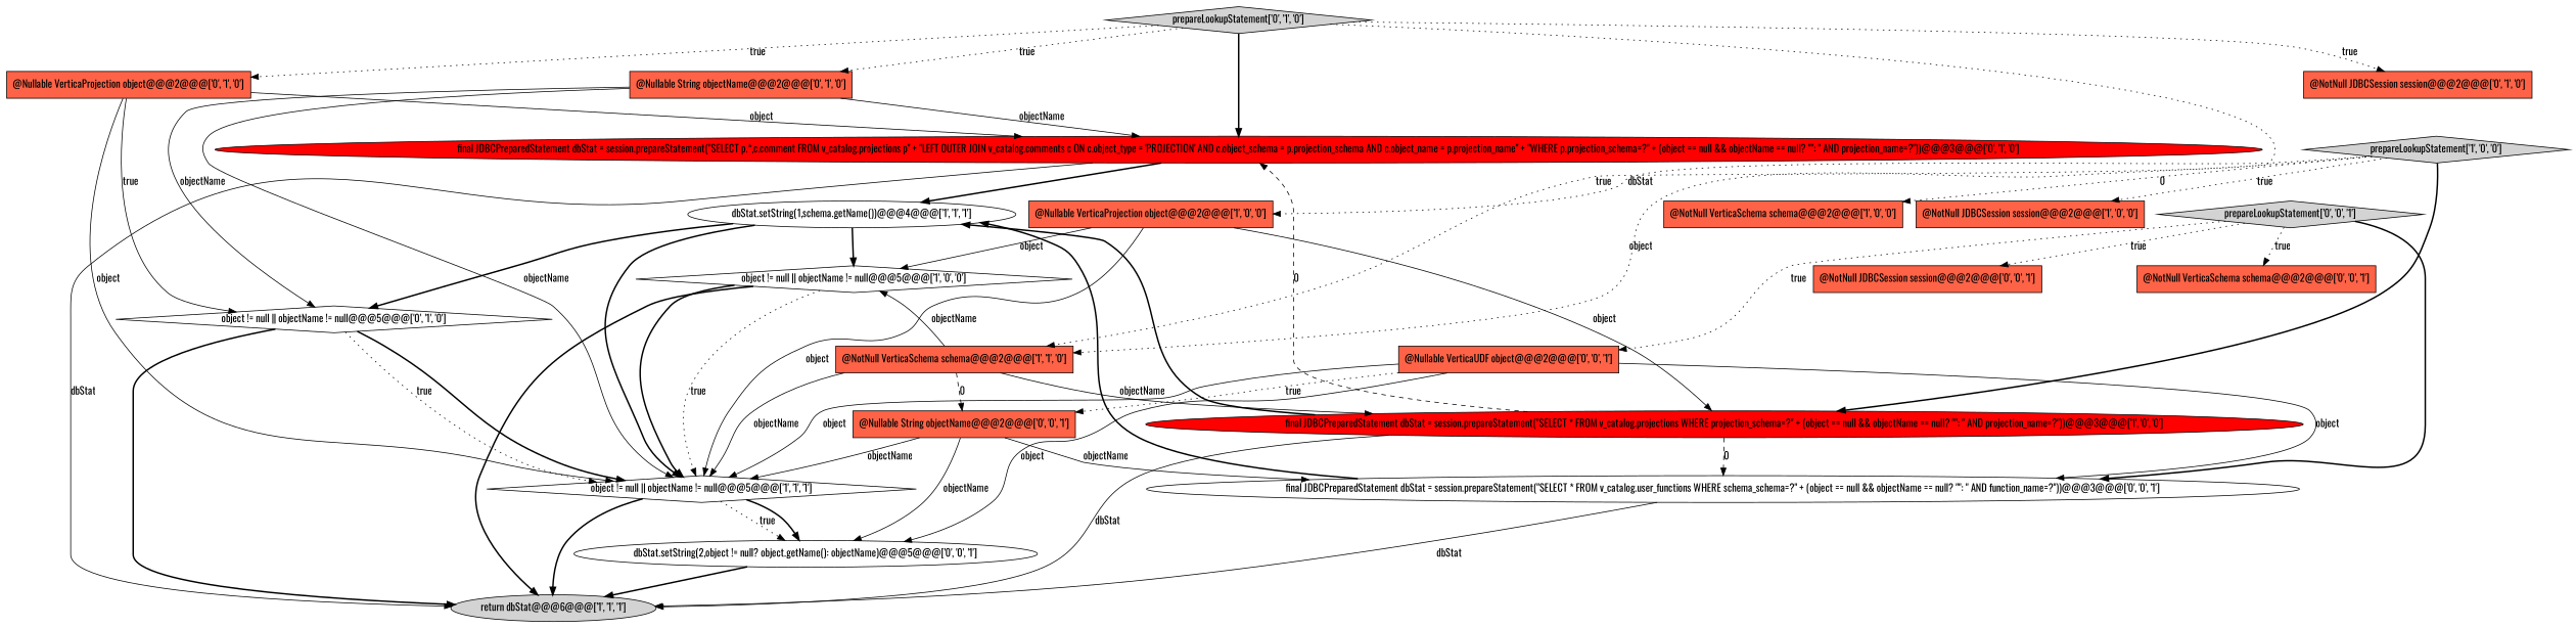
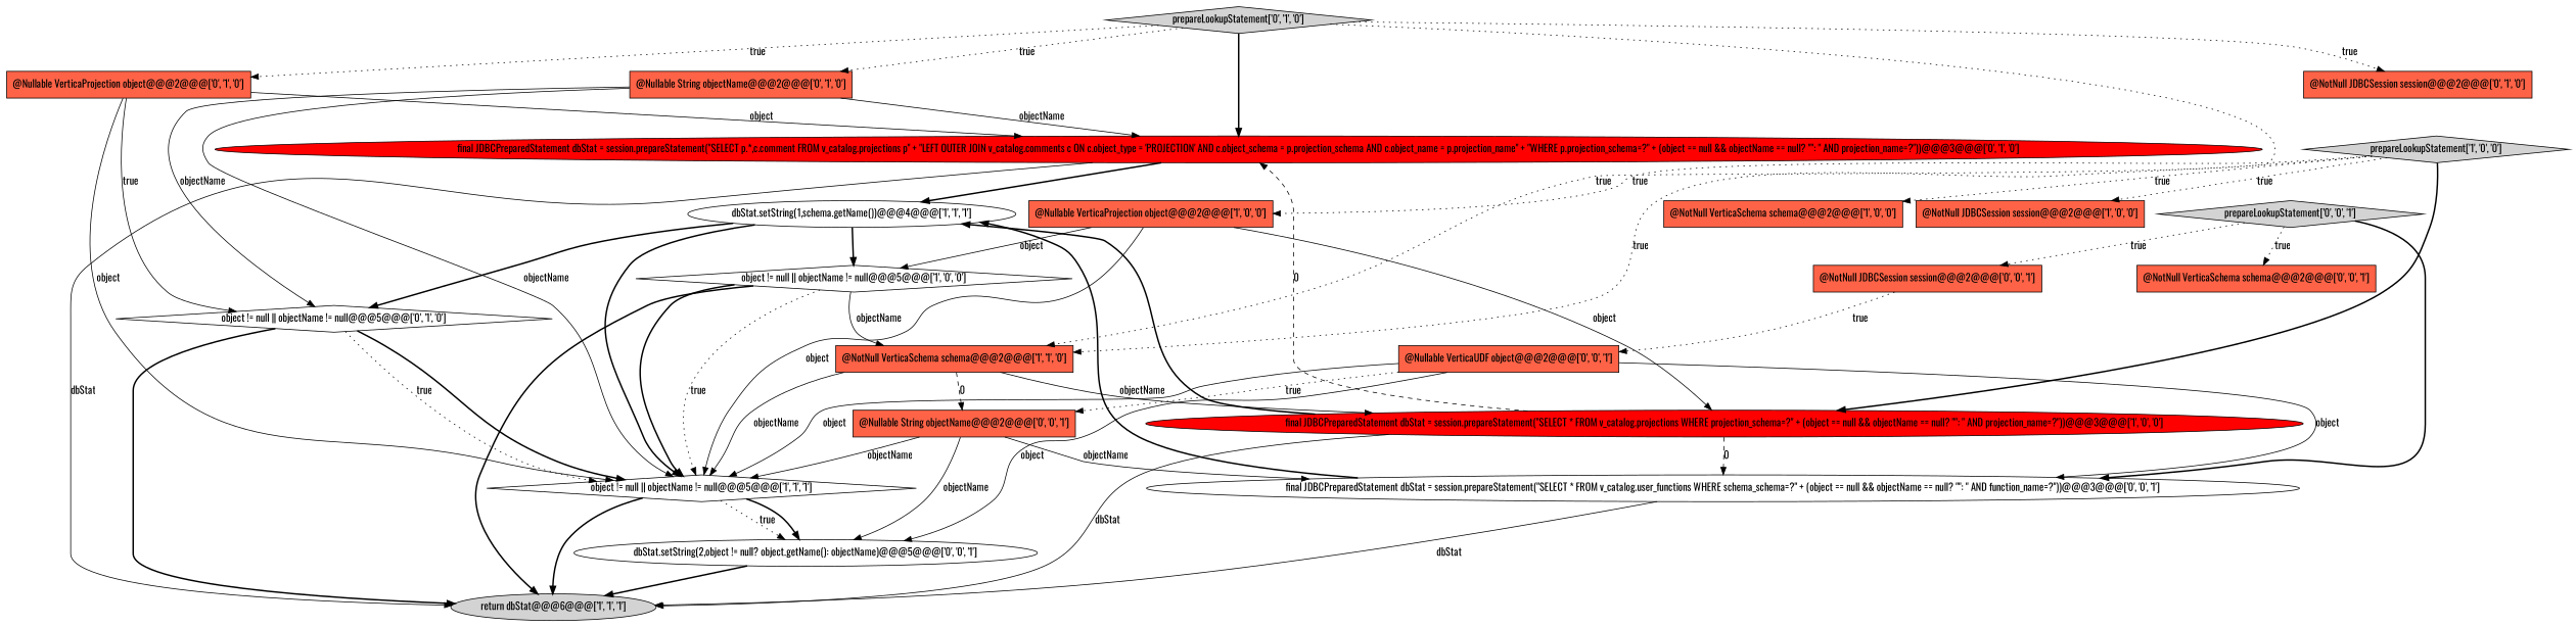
  digraph {
    fontname=Oswald
    node [fillcolor=tomato fontname=Oswald shape=box style=filled]
    edge [fontname=Oswald style=solid]
    n1 [label="@Nullable VerticaProjection object@@@2@@@['0', '1', '0']"]
    n2 [fillcolor=white label="object != null || objectName != null@@@5@@@['0', '1', '0']" shape=diamond]
    n3 [fillcolor=white label="object != null || objectName != null@@@5@@@['1', '1', '1']" shape=diamond]
    n4 [fillcolor=red label="final JDBCPreparedStatement dbStat = session.prepareStatement(\"SELECT p.*,c.comment FROM v_catalog.projections p\" + \"LEFT OUTER JOIN v_catalog.comments c ON c.object_type = 'PROJECTION' AND c.object_schema = p.projection_schema AND c.object_name = p.projection_name\" + \"WHERE p.projection_schema=?\" + (object == null && objectName == null? \"\": \" AND projection_name=?\"))@@@3@@@['0', '1', '0']" shape=ellipse]
    n5 [fillcolor=lightgray label="return dbStat@@@6@@@['1', '1', '1']" shape=ellipse]
    n6 [fillcolor=white label="dbStat.setString(2,object != null? object.getName(): objectName)@@@5@@@['0', '0', '1']" shape=ellipse]
    n7 [fillcolor=white label="dbStat.setString(1,schema.getName())@@@4@@@['1', '1', '1']" shape=ellipse]
    n8 [label="@NotNull VerticaSchema schema@@@2@@@['1', '0', '0']"]
    n9 [label="@NotNull JDBCSession session@@@2@@@['0', '0', '1']"]
    n10 [fillcolor=red label="final JDBCPreparedStatement dbStat = session.prepareStatement(\"SELECT * FROM v_catalog.projections WHERE projection_schema=?\" + (object == null && objectName == null? \"\": \" AND projection_name=?\"))@@@3@@@['1', '0', '0']" shape=ellipse]
    n11 [fillcolor=white label="final JDBCPreparedStatement dbStat = session.prepareStatement(\"SELECT * FROM v_catalog.user_functions WHERE schema_schema=?\" + (object == null && objectName == null? \"\": \" AND function_name=?\"))@@@3@@@['0', '0', '1']" shape=ellipse]
    n12 [fillcolor=white label="object != null || objectName != null@@@5@@@['1', '0', '0']" shape=diamond]
    n13 [fillcolor=lightgray label="prepareLookupStatement['0', '1', '0']" shape=diamond]
    n14 [label="@NotNull VerticaSchema schema@@@2@@@['1', '1', '0']"]
    n15 [label="@Nullable String objectName@@@2@@@['0', '1', '0']"]
    n16 [label="@NotNull JDBCSession session@@@2@@@['0', '1', '0']"]
    n17 [label="@Nullable String objectName@@@2@@@['0', '0', '1']"]
    n18 [fillcolor=lightgray label="prepareLookupStatement['1', '0', '0']" shape=diamond]
    n19 [label="@Nullable VerticaProjection object@@@2@@@['1', '0', '0']"]
    n20 [label="@NotNull JDBCSession session@@@2@@@['1', '0', '0']"]
    n21 [label="@NotNull VerticaSchema schema@@@2@@@['0', '0', '1']"]
    n22 [fillcolor=lightgray label="prepareLookupStatement['0', '0', '1']" shape=diamond]
    n23 [label="@Nullable VerticaUDF object@@@2@@@['0', '0', '1']"]
    n1 -> n2 [label=true]
    n1 -> n3 [label=object]
    n1 -> n4 [label=object]
    n2 -> n3 [label=true style=dotted]
    n2 -> n3 [style=bold]
    n2 -> n5 [style=bold]
    n3 -> n5 [style=bold]
    n3 -> n6 [label=true style=dotted]
    n3 -> n6 [style=bold]
    n4 -> n5 [label=dbStat]
    n4 -> n7 [style=bold]
    n6 -> n5 [style=bold]
    n7 -> n2 [style=bold]
    n7 -> n3 [style=bold]
    n7 -> n12 [style=bold]
    n10 -> n4 [label=0 style=dashed]
    n10 -> n5 [label=dbStat]
    n10 -> n7 [style=bold]
    n10 -> n11 [label=0 style=dashed]
    n11 -> n5 [label=dbStat]
    n11 -> n7 [style=bold]
    n12 -> n3 [style=bold]
    n12 -> n3 [label=true style=dotted]
    n12 -> n5 [style=bold]
    n13 -> n1 [label=true style=dotted]
    n13 -> n4 [style=bold]
    n13 -> n14 [label=true style=dotted]
    n13 -> n15 [label=true style=dotted]
    n13 -> n16 [label=true style=dotted]
    n14 -> n3 [label=objectName]
    n14 -> n10 [label=objectName]
-   n14 -> n12 [label=objectName]
+   n12 -> n14 [label=objectName]
    n14 -> n17 [label=0 style=dashed]
    n15 -> n2 [label=objectName]
    n15 -> n3 [label=objectName]
    n15 -> n4 [label=objectName]
    n17 -> n3 [label=objectName]
    n17 -> n6 [label=objectName]
    n17 -> n11 [label=objectName]
-   n18 -> n8 [label=0 style=dotted]
+   n18 -> n8 [label=true style=dotted]
    n18 -> n10 [style=bold]
-   n18 -> n14 [label=object style=dotted]
-   n18 -> n19 [label=dbStat style=dotted]
+   n18 -> n14 [label=true style=dotted]
+   n18 -> n19 [label=true style=dotted]
    n18 -> n20 [label=true style=dotted]
    n19 -> n3 [label=object]
    n19 -> n10 [label=object]
    n19 -> n12 [label=object]
    n22 -> n9 [label=true style=dotted]
    n22 -> n11 [style=bold]
    n22 -> n21 [label=true style=dotted]
-   n22 -> n23 [label=true style=dotted]
+   n9 -> n23 [label=true style=dotted]
    n23 -> n3 [label=object]
    n23 -> n6 [label=object]
    n23 -> n11 [label=object]
    n23 -> n17 [label=true style=dotted]
  }
